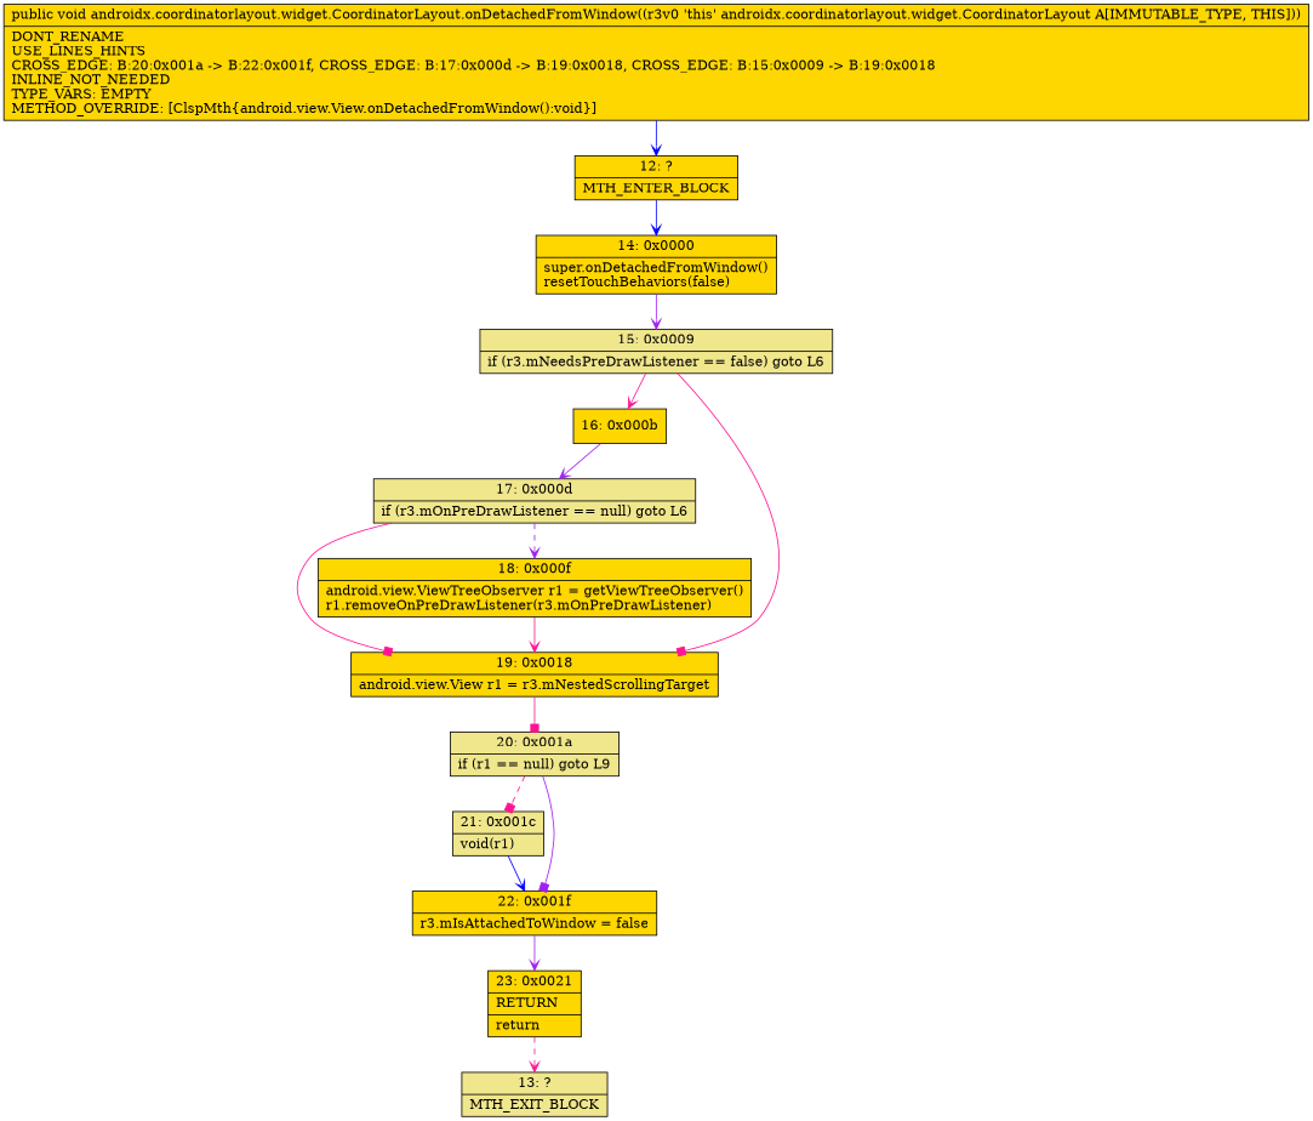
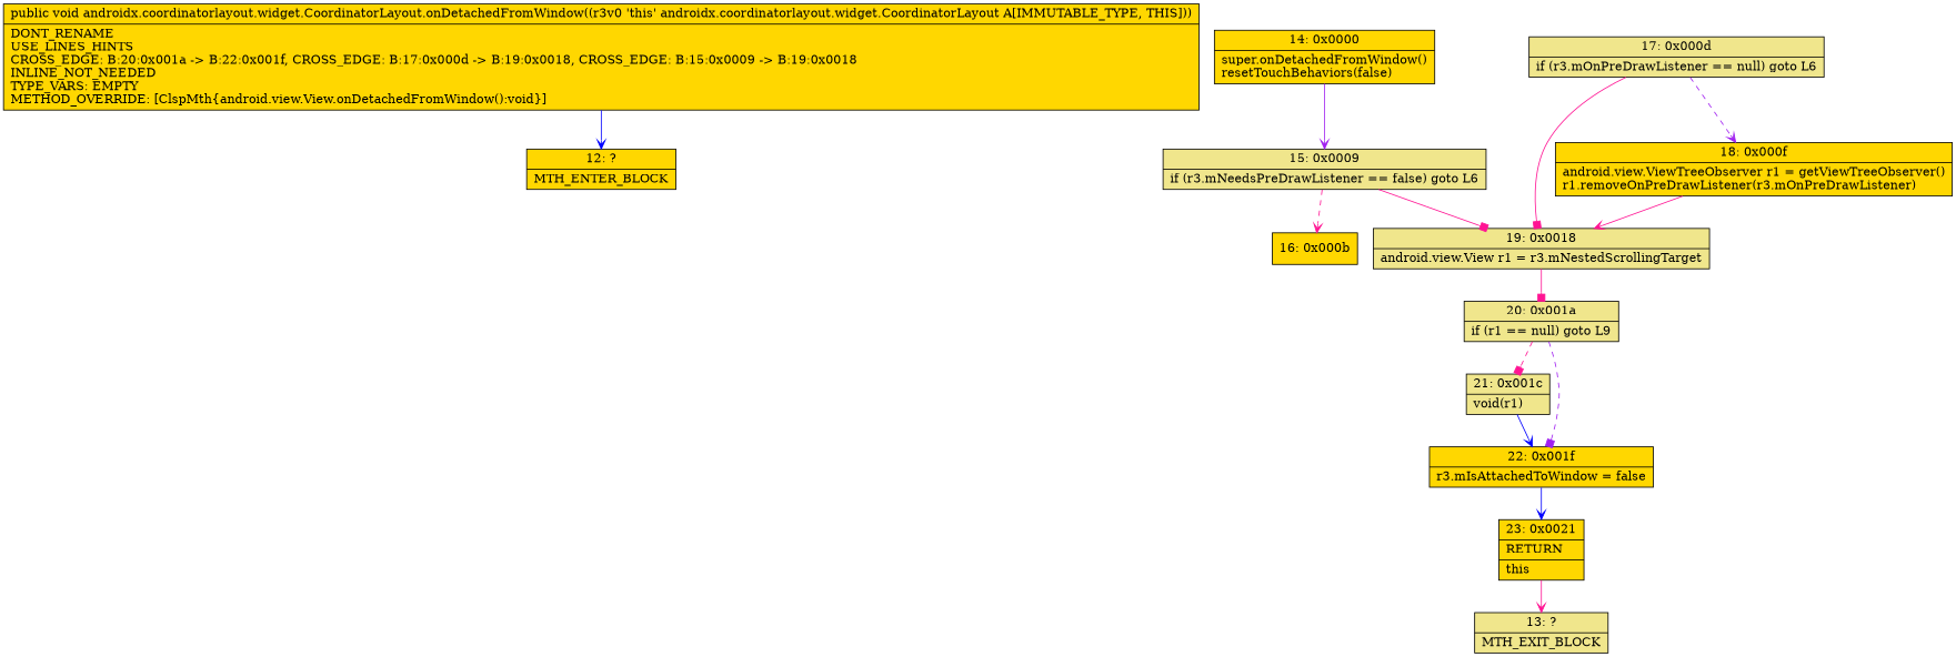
  digraph {
    node [fillcolor=gold shape=record style=filled]
    edge [arrowhead=vee color=deeppink]
    n1 [label="{12\:\ ?|MTH_ENTER_BLOCK\l}"]
    n2 [label="{14\:\ 0x0000|super.onDetachedFromWindow()\lresetTouchBehaviors(false)\l}"]
    n3 [fillcolor=khaki label="{15\:\ 0x0009|if (r3.mNeedsPreDrawListener == false) goto L6\l}"]
    n4 [label="{16\:\ 0x000b}"]
-   n5 [label="{19\:\ 0x0018|android.view.View r1 = r3.mNestedScrollingTarget\l}"]
+   n5 [fillcolor=khaki label="{19\:\ 0x0018|android.view.View r1 = r3.mNestedScrollingTarget\l}"]
    n6 [fillcolor=khaki label="{17\:\ 0x000d|if (r3.mOnPreDrawListener == null) goto L6\l}"]
    n7 [fillcolor=khaki label="{20\:\ 0x001a|if (r1 == null) goto L9\l}"]
    n8 [label="{18\:\ 0x000f|android.view.ViewTreeObserver r1 = getViewTreeObserver()\lr1.removeOnPreDrawListener(r3.mOnPreDrawListener)\l}"]
    n9 [fillcolor=khaki label="{21\:\ 0x001c|void(r1)\l}"]
    n10 [label="{22\:\ 0x001f|r3.mIsAttachedToWindow = false\l}"]
-   n11 [label="{23\:\ 0x0021|RETURN\l|return\l}"]
+   n11 [label="{23\:\ 0x0021|RETURN\l|this\l}"]
    n12 [fillcolor=khaki label="{13\:\ ?|MTH_EXIT_BLOCK\l}"]
    n13 [label="{public void androidx.coordinatorlayout.widget.CoordinatorLayout.onDetachedFromWindow((r3v0 'this' androidx.coordinatorlayout.widget.CoordinatorLayout A[IMMUTABLE_TYPE, THIS]))  | DONT_RENAME\lUSE_LINES_HINTS\lCROSS_EDGE: B:20:0x001a \-\> B:22:0x001f, CROSS_EDGE: B:17:0x000d \-\> B:19:0x0018, CROSS_EDGE: B:15:0x0009 \-\> B:19:0x0018\lINLINE_NOT_NEEDED\lTYPE_VARS: EMPTY\lMETHOD_OVERRIDE: [ClspMth\{android.view.View.onDetachedFromWindow():void\}]\l}"]
-   n1 -> n2 [color=blue]
    n2 -> n3 [color=purple]
-   n3 -> n4 [style=solid]
+   n3 -> n4 [style=dashed]
    n3 -> n5 [arrowhead=box]
-   n4 -> n6 [color=purple]
    n5 -> n7 [arrowhead=box]
    n6 -> n5 [arrowhead=box]
    n6 -> n8 [color=purple style=dashed]
    n7 -> n9 [arrowhead=box style=dashed]
-   n7 -> n10 [arrowhead=box color=purple]
+   n7 -> n10 [arrowhead=box color=purple style=dashed]
    n8 -> n5
    n9 -> n10 [color=blue]
-   n10 -> n11 [color=purple]
-   n11 -> n12 [style=dashed]
+   n10 -> n11 [color=blue]
+   n11 -> n12
    n13 -> n1 [color=blue]
  }
